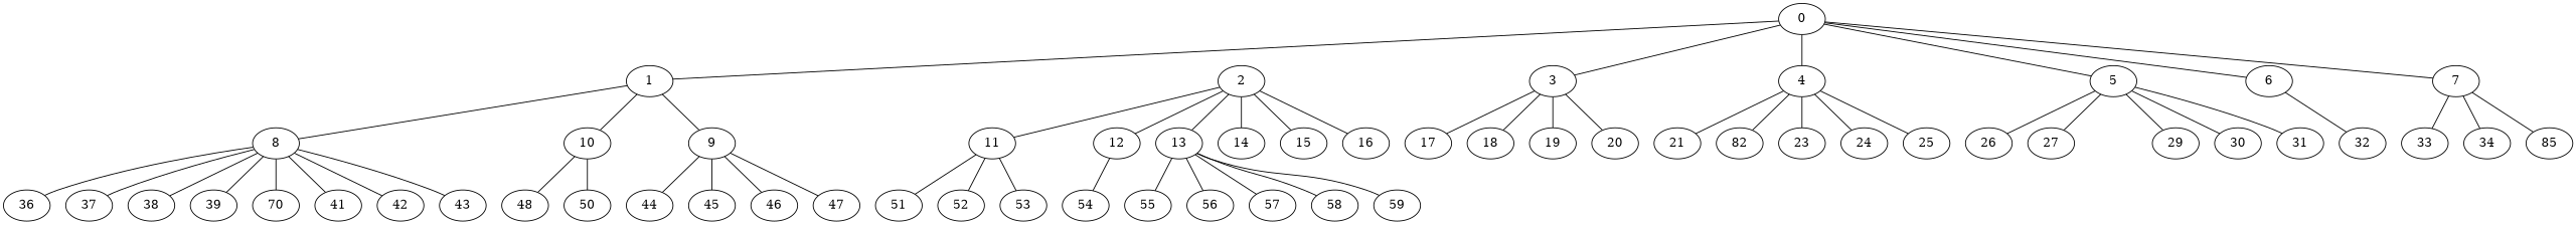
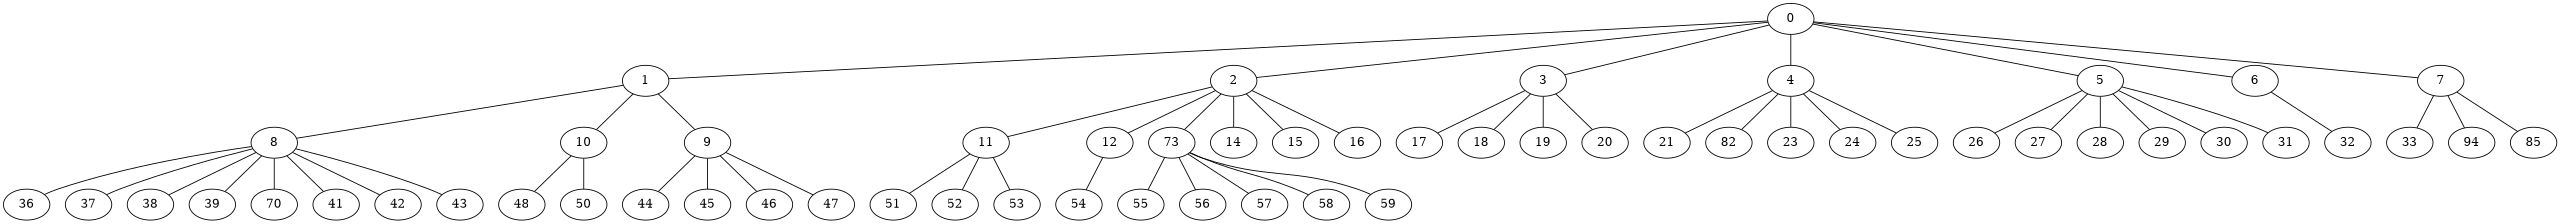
  graph {
    0
    1
    2
    3
    4
    5
    6
    7
    8
    10
    9
    11
    12
-   13
+   13 [label=73]
    14
    15
    16
    17
    18
    19
    20
    21
    n23 [label=82]
    23
    24
    25
    26
    27
+   28
    29
    30
    31
    32
    33
-   34
+   34 [label=94]
    n36 [label=85]
    36
    37
    38
    39
    n41 [label=70]
    41
    42
    43
    48
    50
    44
    45
    46
    47
    51
    52
    53
    54
    55
    56
    57
    58
    59
    0 -- 1
+   0 -- 2
    0 -- 3
    0 -- 4
    0 -- 5
    0 -- 6
    0 -- 7
    1 -- 8
    1 -- 10
    1 -- 9
    2 -- 11
    2 -- 12
    2 -- 13
    2 -- 14
    2 -- 15
    2 -- 16
    3 -- 17
    3 -- 18
    3 -- 19
    3 -- 20
    4 -- 21
    4 -- n23
    4 -- 23
    4 -- 24
    4 -- 25
    5 -- 26
    5 -- 27
+   5 -- 28
    5 -- 29
    5 -- 30
    5 -- 31
    6 -- 32
    7 -- 33
    7 -- 34
    7 -- n36
    8 -- 36
    8 -- 37
    8 -- 38
    8 -- 39
    8 -- n41
    8 -- 41
    8 -- 42
    8 -- 43
    10 -- 48
    10 -- 50
    9 -- 44
    9 -- 45
    9 -- 46
    9 -- 47
    11 -- 51
    11 -- 52
    11 -- 53
    12 -- 54
    13 -- 55
    13 -- 56
    13 -- 57
    13 -- 58
    13 -- 59
  }
